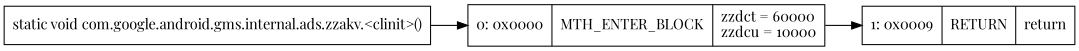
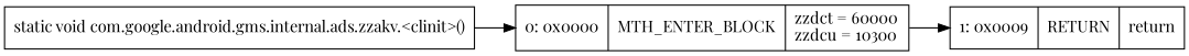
  digraph {
    rankdir=LR
    fontname="Playfair Display"
    node [shape=record fontname="Playfair Display"]
    edge [fontname="Playfair Display"]
-   n1 [label="{0\:\ 0x0000|MTH_ENTER_BLOCK\l|zzdct = 60000\lzzdcu = 10000\l}"]
+   n1 [label="{0\:\ 0x0000|MTH_ENTER_BLOCK\l|zzdct = 60000\lzzdcu = 10300\l}"]
    n2 [label="{1\:\ 0x0009|RETURN\l|return\l}"]
    n3 [label="{static void com.google.android.gms.internal.ads.zzakv.\<clinit\>() }"]
    n1 -> n2
    n3 -> n1
  }
